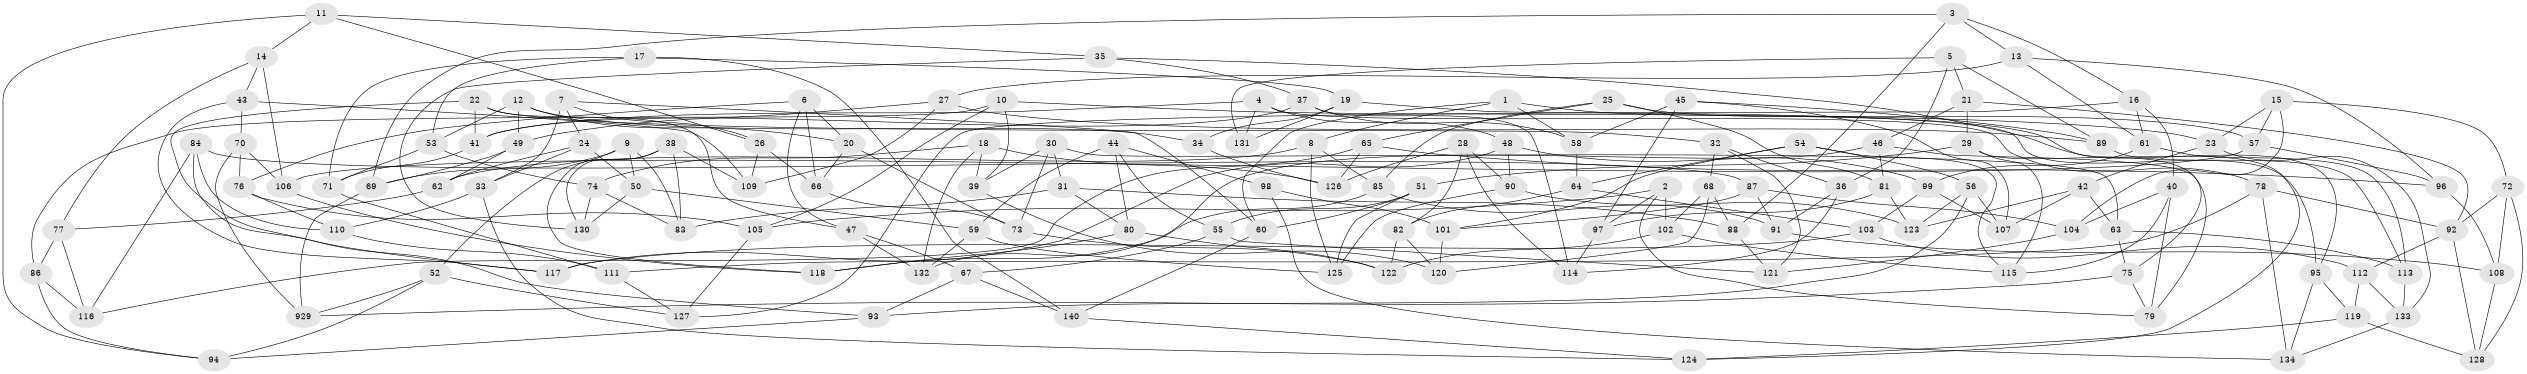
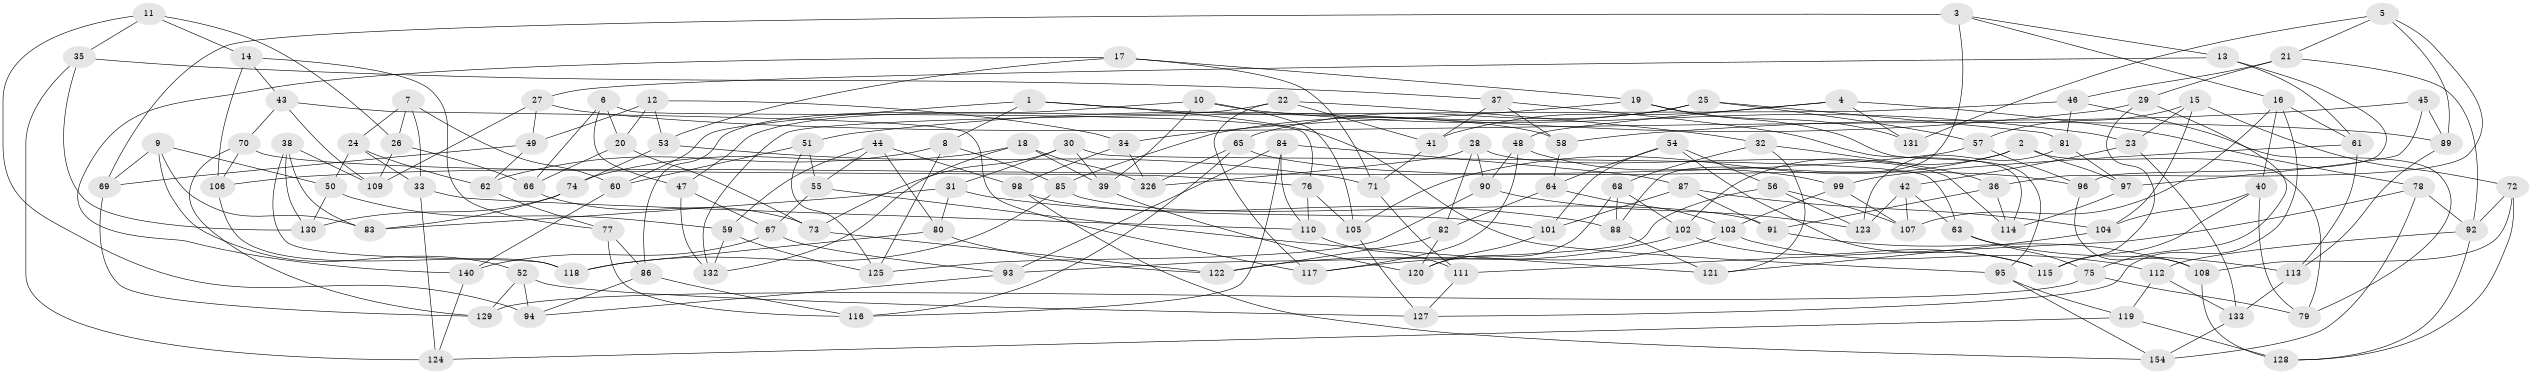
  graph {
    node [color=gray90 style=filled]
    1
    8
    58
    60
    95
    62
    85
    125
    64
    n10 [label=140]
-   134
+   134 [label=154]
    119
    2
    79
    97
    102
    105
    114
    115
    122
    127
    3
    13
    16
    69
    88
    27
    61
    96
    40
-   129 [label=929]
+   129
    121
    4
    41
    48
    78
    131
    71
    117
    90
    99
    92
    111
    5
    21
    36
    89
    29
    46
    91
    113
    6
    20
    47
    66
    76
    73
    132
    67
    110
    7
    24
    26
    33
    50
    109
    124
    77
    118
    9
    52
    83
    130
    59
    94
    10
    23
    39
    86
    42
    133
    120
    116
    11
    14
    35
    43
    106
    37
    12
    34
    49
    53
-   126
+   126 [label=326]
    98
    74
    108
    70
    15
    57
    72
    104
    128
    17
    19
    18
    51
    75
    81
    112
    22
    32
    68
    63
    107
    123
    25
    65
    28
    82
    55
    30
    31
    80
    101
    38
    44
    45
    93
    103
    54
    56
    84
    87
    1 -- 8
    1 -- 58
    1 -- 60
    1 -- 95
    8 -- 62
    8 -- 85
    8 -- 125
    58 -- 64
    60 -- n10
    95 -- 134
    95 -- 119
    62 -- 77
    85 -- 91
    85 -- 118
    64 -- 82
    64 -- 103
    n10 -- 124
    119 -- 124
    119 -- 128
    2 -- 79
    2 -- 97
    2 -- 102
    2 -- 105
    97 -- 114
    102 -- 115
    102 -- 122
    105 -- 127
    3 -- 13
    3 -- 16
    3 -- 69
    3 -- 88
    13 -- 27
    13 -- 61
    13 -- 96
    16 -- 127
    16 -- 61
    16 -- 40
    69 -- 129
    88 -- 121
    27 -- 89
    27 -- 109
    27 -- 49
    61 -- 99
    61 -- 113
    96 -- 108
    40 -- 79
    40 -- 115
    40 -- 104
    4 -- 41
    4 -- 48
    4 -- 78
    4 -- 131
    41 -- 71
    48 -- 117
    48 -- 90
    48 -- 99
    78 -- 134
    78 -- 92
    78 -- 111
    71 -- 111
    90 -- 125
    90 -- 123
    99 -- 107
    99 -- 103
    92 -- 128
    92 -- 112
    111 -- 127
    5 -- 131
    5 -- 21
    5 -- 36
    5 -- 89
    21 -- 92
    21 -- 29
    21 -- 46
    36 -- 114
    36 -- 91
    89 -- 113
    29 -- 115
    29 -- 51
    29 -- 75
    46 -- 79
    46 -- 132
    46 -- 81
    91 -- 108
    113 -- 133
    6 -- 20
    6 -- 47
    6 -- 66
    6 -- 76
    20 -- 66
    20 -- 73
    47 -- 132
    47 -- 67
    66 -- 73
    76 -- 105
    76 -- 110
    73 -- 122
    67 -- n10
    67 -- 93
    110 -- 111
    7 -- 60
    7 -- 24
    7 -- 26
    7 -- 33
    24 -- 62
    24 -- 33
    24 -- 50
    26 -- 66
    26 -- 109
    33 -- 110
    33 -- 124
    50 -- 130
    50 -- 59
    77 -- 86
    77 -- 116
    9 -- 69
    9 -- 50
    9 -- 52
    9 -- 83
    52 -- 127
    52 -- 129
    52 -- 94
    59 -- 125
    59 -- 132
    10 -- 105
    10 -- 23
    10 -- 39
    10 -- 86
    23 -- 42
    23 -- 133
    39 -- 120
    86 -- 94
    86 -- 116
    42 -- 63
    42 -- 107
    42 -- 123
    133 -- 134
    11 -- 26
    11 -- 94
    11 -- 14
    11 -- 35
    14 -- 77
    14 -- 43
    14 -- 106
    35 -- 124
    35 -- 130
    35 -- 37
    43 -- 117
    43 -- 109
    43 -- 70
    106 -- 118
    37 -- 58
    37 -- 114
    37 -- 41
    12 -- 20
    12 -- 34
    12 -- 49
    12 -- 53
    34 -- 126
+   34 -- 98
    49 -- 62
    49 -- 69
    53 -- 71
    53 -- 74
    98 -- 134
    98 -- 101
    74 -- 83
    74 -- 130
    108 -- 128
    70 -- 129
    70 -- 76
    70 -- 106
    15 -- 23
    15 -- 57
    15 -- 72
    15 -- 104
    57 -- 96
    57 -- 106
    72 -- 92
    72 -- 108
    72 -- 128
    104 -- 121
    17 -- n10
    17 -- 71
    17 -- 53
    17 -- 19
    19 -- 95
    19 -- 131
    19 -- 34
    18 -- 132
    18 -- 39
    18 -- 126
    18 -- 74
    51 -- 60
    51 -- 125
    51 -- 55
    75 -- 79
    75 -- 129
    81 -- 97
    81 -- 123
    112 -- 119
    112 -- 133
    22 -- 41
    22 -- 117
    22 -- 47
    22 -- 32
    32 -- 121
    32 -- 36
    32 -- 68
    68 -- 102
    68 -- 88
    68 -- 120
    63 -- 113
    63 -- 75
    25 -- 85
    25 -- 57
    25 -- 81
    25 -- 65
    65 -- 96
    65 -- 116
    65 -- 126
    28 -- 114
    28 -- 90
    28 -- 126
    28 -- 82
    82 -- 122
    82 -- 120
    55 -- 121
    55 -- 67
    30 -- 73
    30 -- 39
    30 -- 63
    30 -- 31
    31 -- 88
    31 -- 83
    31 -- 80
    80 -- 122
    80 -- 118
    101 -- 120
    38 -- 109
    38 -- 118
    38 -- 83
    38 -- 130
    44 -- 59
    44 -- 98
    44 -- 55
    44 -- 80
    45 -- 58
    45 -- 97
    45 -- 89
-   45 -- 107
+   16 -- 107
    93 -- 94
    103 -- 117
    103 -- 112
    54 -- 64
    54 -- 115
    54 -- 101
    54 -- 56
    56 -- 107
    56 -- 123
    56 -- 93
    84 -- 110
    84 -- 116
    84 -- 93
    84 -- 87
    87 -- 91
    87 -- 104
    87 -- 101
  }
